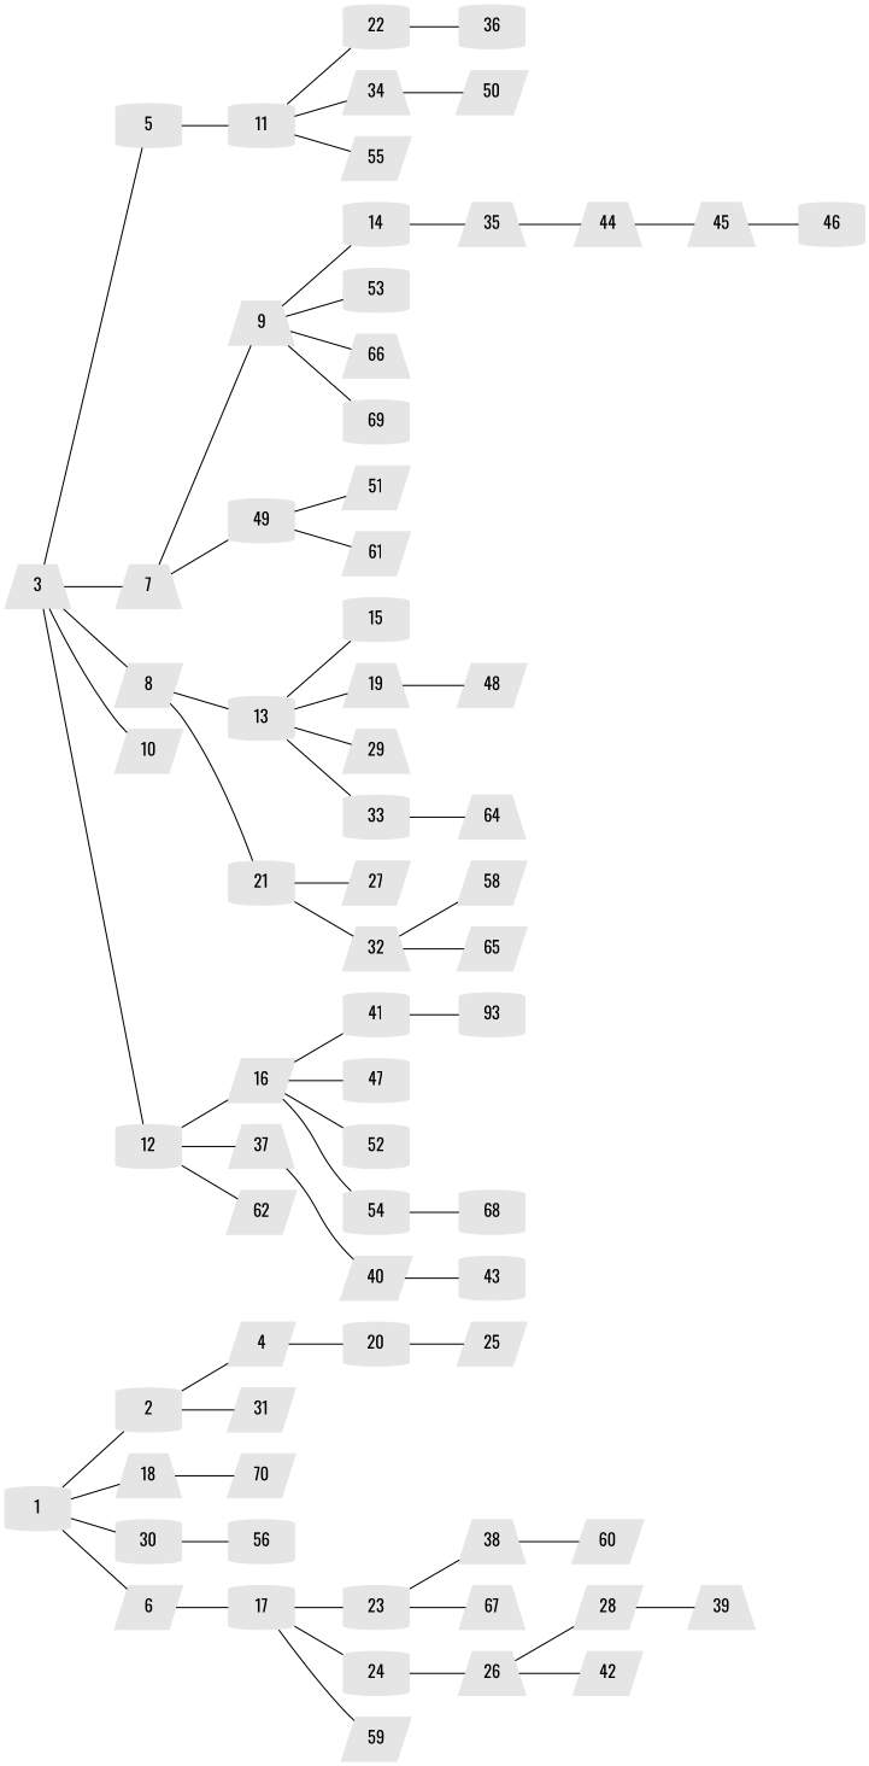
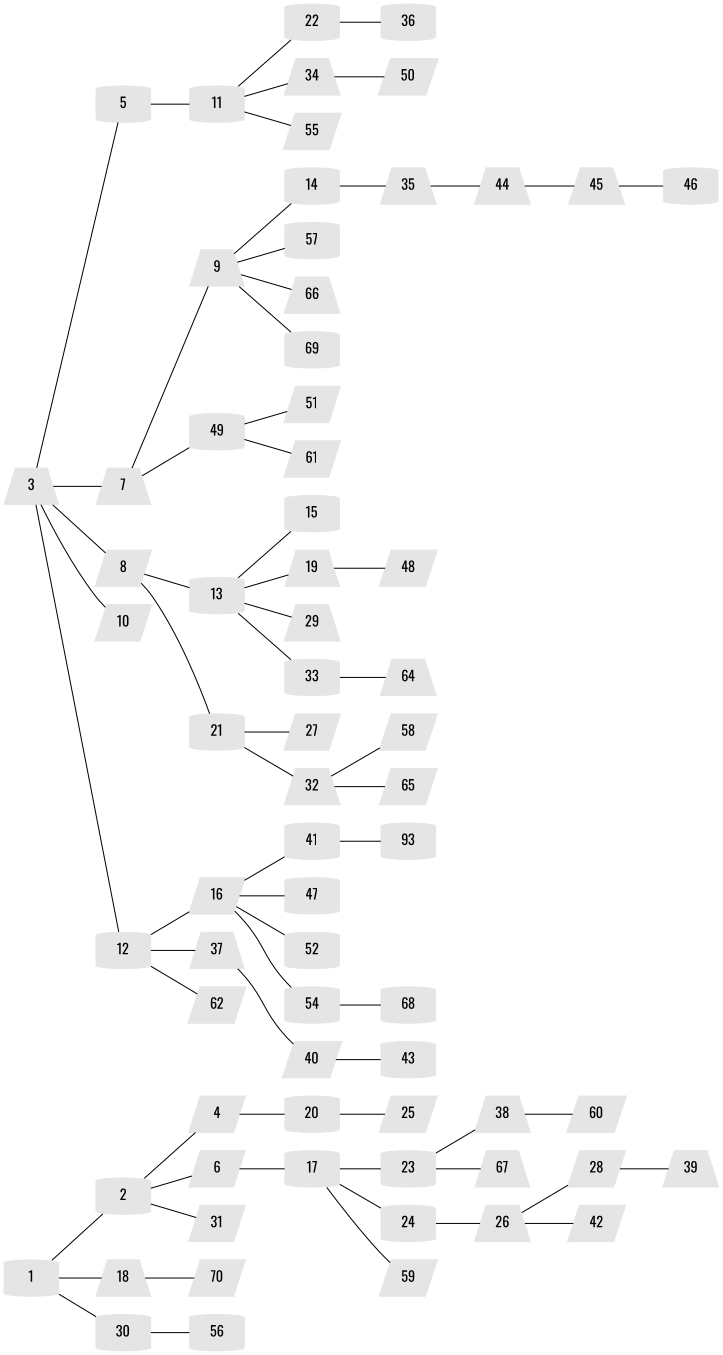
  graph {
    fontname=Oswald
    rankdir=LR
    node [color=gray90 fontname=Oswald shape=cylinder style=filled]
    edge [fontname=Oswald weight=1.0]
    1
    2
    18 [shape=trapezium]
    30
    4 [shape=parallelogram]
    6 [shape=parallelogram]
    31 [shape=parallelogram]
    3 [shape=trapezium]
    5
    7 [shape=trapezium]
    8 [shape=parallelogram]
    10 [shape=parallelogram]
    12
    70 [shape=parallelogram]
    56
    20
    17
    11
    9 [shape=trapezium]
    49
    13
    21
    16 [shape=parallelogram]
    37 [shape=trapezium]
    62 [shape=parallelogram]
    25 [shape=parallelogram]
    22
    34 [shape=trapezium]
    55 [shape=parallelogram]
    23
    24
    59 [shape=parallelogram]
    14
-   57 [label=53]
+   57
    66 [shape=trapezium]
    69
    51 [shape=parallelogram]
    61 [shape=parallelogram]
    15
    19 [shape=trapezium]
    29 [shape=trapezium]
    33
    27 [shape=parallelogram]
    32 [shape=trapezium]
    35 [shape=trapezium]
    36
    50 [shape=parallelogram]
    41
    47
    52
    54
    40 [shape=parallelogram]
    48 [shape=parallelogram]
    64 [shape=trapezium]
    44 [shape=trapezium]
    n56 [label=93]
    68
    38 [shape=trapezium]
    67 [shape=trapezium]
    26 [shape=trapezium]
    58 [shape=parallelogram]
    65 [shape=parallelogram]
    60 [shape=parallelogram]
    28 [shape=parallelogram]
    42 [shape=parallelogram]
    39 [shape=trapezium]
    45 [shape=trapezium]
    43
    46
    1 -- 2
    1 -- 18
    1 -- 30
    2 -- 4
-   1 -- 6
+   2 -- 6
    2 -- 31
    18 -- 70 [weight=2.0]
    30 -- 56
    4 -- 20
    6 -- 17
    3 -- 5
    3 -- 7 [weight=3.0]
    3 -- 8
    3 -- 10
    3 -- 12
    5 -- 11 [weight=3.0]
    7 -- 9
    7 -- 49
    8 -- 13
    8 -- 21
    12 -- 16
    12 -- 37 [weight=2.0]
    12 -- 62
    20 -- 25
    17 -- 23 [weight=3.0]
    17 -- 24
    17 -- 59
    11 -- 22
    11 -- 34
    11 -- 55
    9 -- 14 [weight=2.0]
    9 -- 57
    9 -- 66
    9 -- 69
    49 -- 51 [weight=2.0]
    49 -- 61
    13 -- 15
    13 -- 19
    13 -- 29
    13 -- 33 [weight=2.0]
    21 -- 27
    21 -- 32
    16 -- 41
    16 -- 47 [weight=2.0]
    16 -- 52
    16 -- 54
    37 -- 40
    22 -- 36
    34 -- 50
    23 -- 38
    23 -- 67
    24 -- 26
    14 -- 35
    19 -- 48
    33 -- 64
    32 -- 58
    32 -- 65
    35 -- 44
    41 -- n56 [weight=3.0]
    54 -- 68
    40 -- 43
    44 -- 45 [weight=3.0]
    38 -- 60
    26 -- 28
    26 -- 42 [weight=2.0]
    28 -- 39
    45 -- 46
  }
